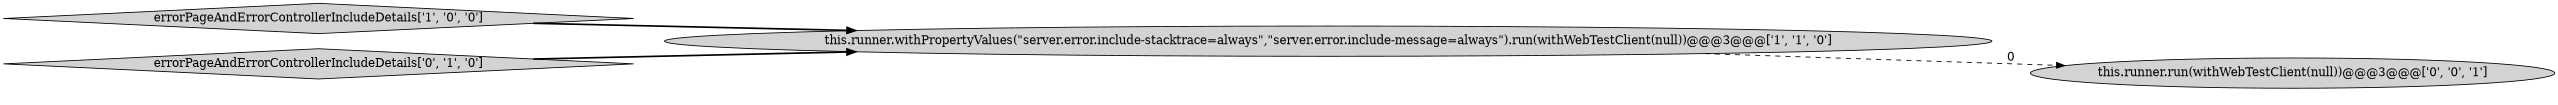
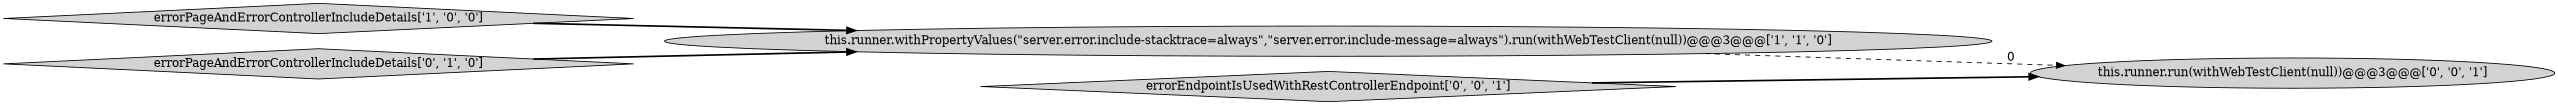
  digraph {
    rankdir=LR
    node [fillcolor=lightgray shape=diamond style=filled]
    edge [style=bold]
    n1 [label="errorPageAndErrorControllerIncludeDetails['1', '0', '0']"]
    n2 [label="this.runner.withPropertyValues(\"server.error.include-stacktrace=always\",\"server.error.include-message=always\").run(withWebTestClient(null))@@@3@@@['1', '1', '0']" shape=ellipse]
    n3 [label="this.runner.run(withWebTestClient(null))@@@3@@@['0', '0', '1']" shape=ellipse]
    n4 [label="errorPageAndErrorControllerIncludeDetails['0', '1', '0']"]
+   n5 [label="errorEndpointIsUsedWithRestControllerEndpoint['0', '0', '1']"]
    n1 -> n2
    n2 -> n3 [label=0 style=dashed]
    n4 -> n2
+   n5 -> n3
  }
